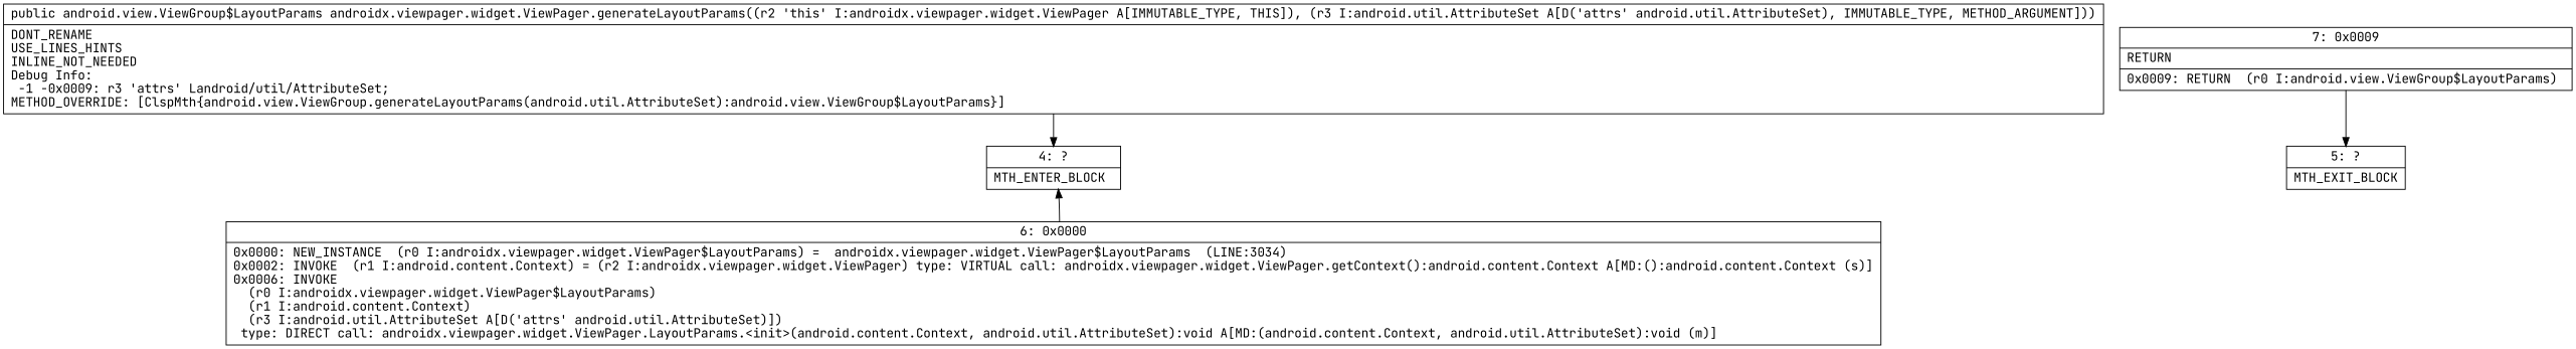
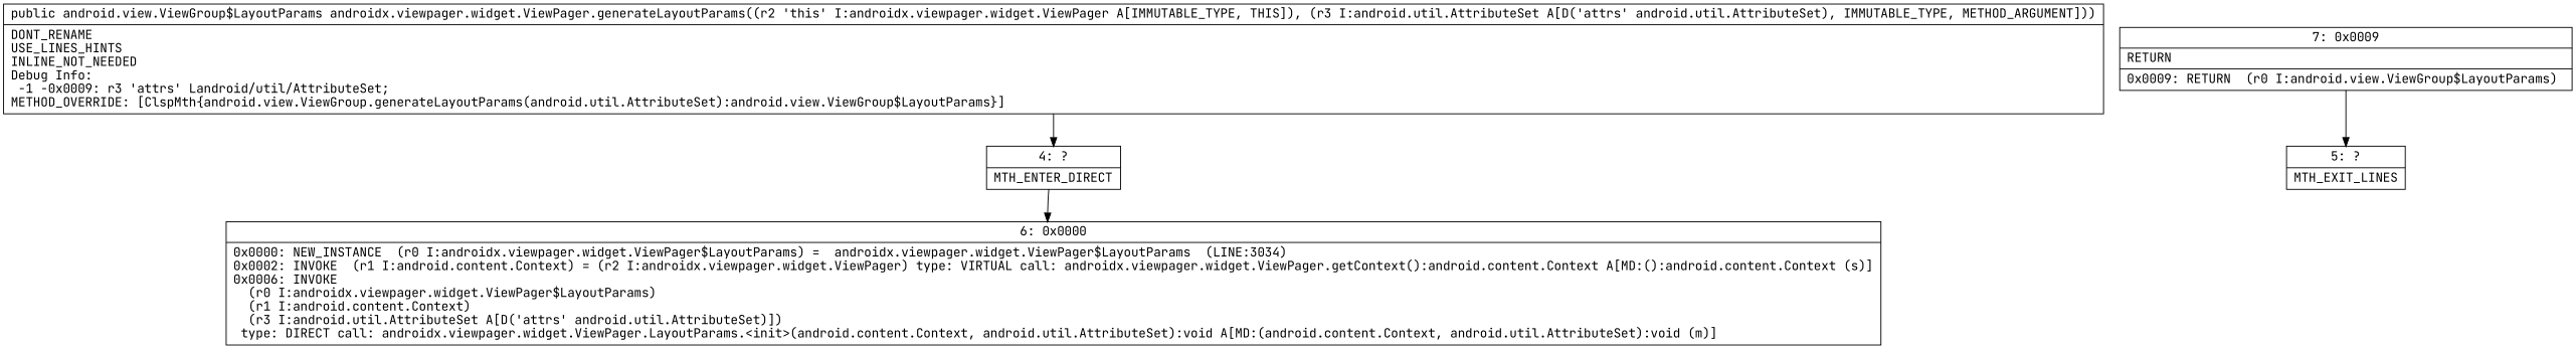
  digraph {
    fontname="JetBrains Mono"
    node [fontname="JetBrains Mono" shape=record]
    edge [fontname="JetBrains Mono"]
-   n1 [label="{4\:\ ?|MTH_ENTER_BLOCK\l}"]
+   n1 [label="{4\:\ ?|MTH_ENTER_DIRECT\l}"]
    n2 [label="{6\:\ 0x0000|0x0000: NEW_INSTANCE  (r0 I:androidx.viewpager.widget.ViewPager$LayoutParams) =  androidx.viewpager.widget.ViewPager$LayoutParams  (LINE:3034)\l0x0002: INVOKE  (r1 I:android.content.Context) = (r2 I:androidx.viewpager.widget.ViewPager) type: VIRTUAL call: androidx.viewpager.widget.ViewPager.getContext():android.content.Context A[MD:():android.content.Context (s)]\l0x0006: INVOKE  \l  (r0 I:androidx.viewpager.widget.ViewPager$LayoutParams)\l  (r1 I:android.content.Context)\l  (r3 I:android.util.AttributeSet A[D('attrs' android.util.AttributeSet)])\l type: DIRECT call: androidx.viewpager.widget.ViewPager.LayoutParams.\<init\>(android.content.Context, android.util.AttributeSet):void A[MD:(android.content.Context, android.util.AttributeSet):void (m)]\l}"]
    n3 [label="{7\:\ 0x0009|RETURN\l|0x0009: RETURN  (r0 I:android.view.ViewGroup$LayoutParams) \l}"]
-   n4 [label="{5\:\ ?|MTH_EXIT_BLOCK\l}"]
+   n4 [label="{5\:\ ?|MTH_EXIT_LINES\l}"]
    n5 [label="{public android.view.ViewGroup$LayoutParams androidx.viewpager.widget.ViewPager.generateLayoutParams((r2 'this' I:androidx.viewpager.widget.ViewPager A[IMMUTABLE_TYPE, THIS]), (r3 I:android.util.AttributeSet A[D('attrs' android.util.AttributeSet), IMMUTABLE_TYPE, METHOD_ARGUMENT]))  | DONT_RENAME\lUSE_LINES_HINTS\lINLINE_NOT_NEEDED\lDebug Info:\l  \-1 \-0x0009: r3 'attrs' Landroid\/util\/AttributeSet;\lMETHOD_OVERRIDE: [ClspMth\{android.view.ViewGroup.generateLayoutParams(android.util.AttributeSet):android.view.ViewGroup$LayoutParams\}]\l}"]
-   n2 -> n1
+   n1 -> n2
    n3 -> n4
    n5 -> n1
  }
